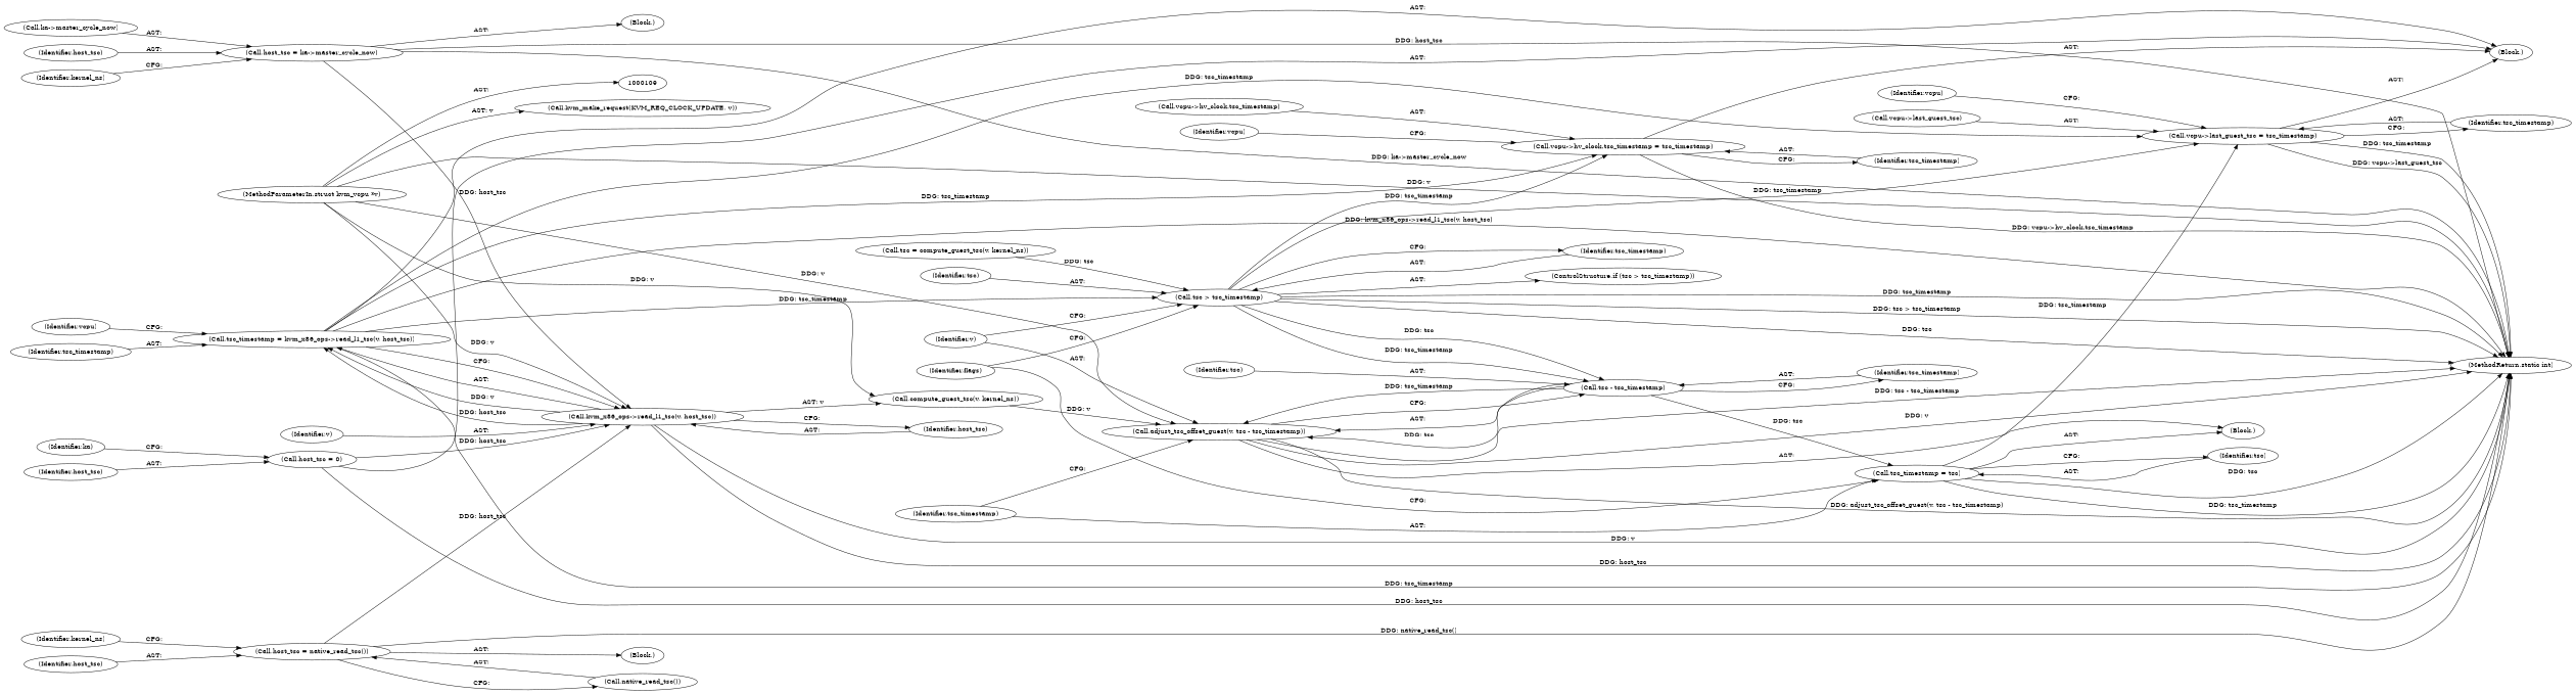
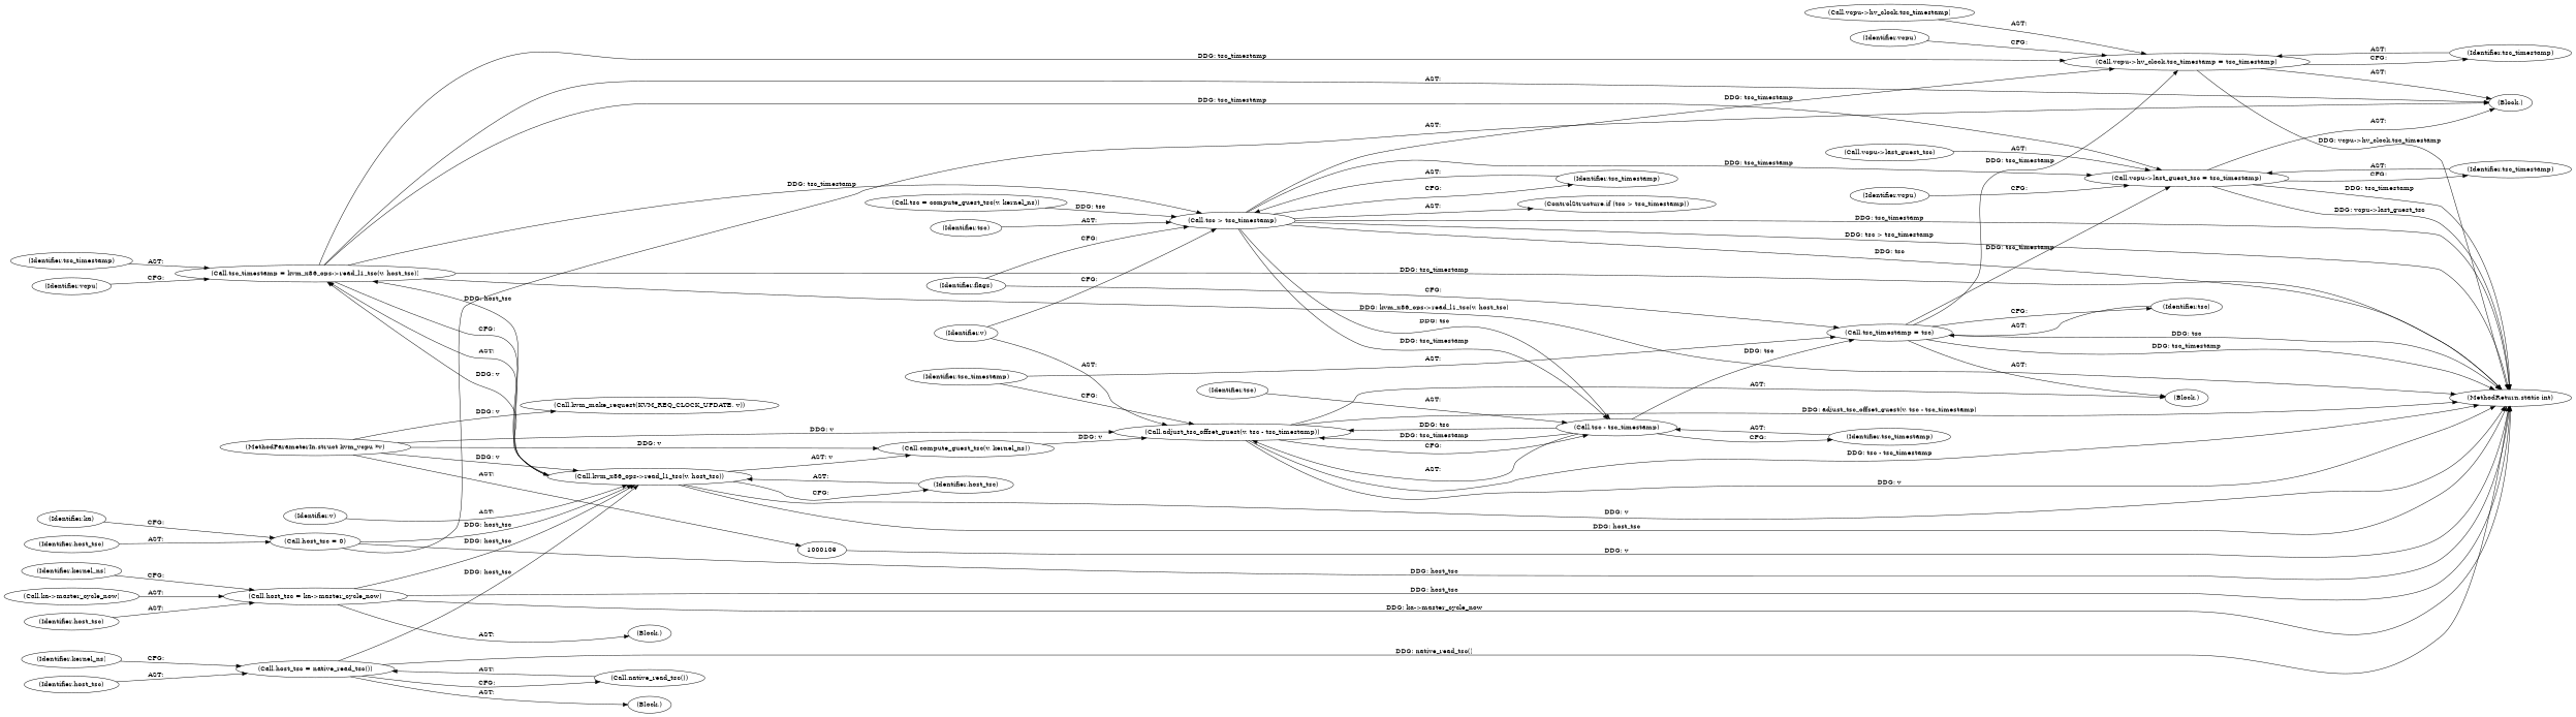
  digraph {
    rankdir=LR
    n1 [label="(Call,tsc_timestamp = kvm_x86_ops->read_l1_tsc(v, host_tsc))"]
    n2 [label="(Call,kvm_x86_ops->read_l1_tsc(v, host_tsc))"]
    n3 [label="(Call,tsc > tsc_timestamp)"]
    n4 [label="(Call,vcpu->hv_clock.tsc_timestamp = tsc_timestamp)"]
    n5 [label="(Call,vcpu->last_guest_tsc = tsc_timestamp)"]
    n6 [label="(MethodReturn,static int)"]
    n7 [label="(Block,)"]
    n8 [label="(Identifier,host_tsc)"]
    n9 [label="(Call,compute_guest_tsc(v, kernel_ns))"]
    n10 [label="(Call,tsc - tsc_timestamp)"]
    n11 [label="(ControlStructure,if (tsc > tsc_timestamp))"]
    n12 [label="(Identifier,tsc_timestamp)"]
    n13 [label="(Identifier,tsc_timestamp)"]
    n14 [label="(Identifier,tsc_timestamp)"]
    n15 [label="(Call,adjust_tsc_offset_guest(v, tsc - tsc_timestamp))"]
    n16 [label="(MethodParameterIn,struct kvm_vcpu *v)"]
    n17 [label="(Call,kvm_make_request(KVM_REQ_CLOCK_UPDATE, v))"]
    1000109
    n19 [label="(Block,)"]
    n20 [label="(Call,host_tsc = ka->master_cycle_now)"]
    n21 [label="(Block,)"]
    n22 [label="(Call,ka->master_cycle_now)"]
    n23 [label="(Call,host_tsc = 0)"]
    n24 [label="(Call,host_tsc = native_read_tsc())"]
    n25 [label="(Block,)"]
    n26 [label="(Call,native_read_tsc())"]
    n27 [label="(Call,tsc_timestamp = tsc)"]
    n28 [label="(Identifier,tsc_timestamp)"]
    n29 [label="(Identifier,tsc)"]
    n30 [label="(Identifier,host_tsc)"]
    n31 [label="(Call,vcpu->hv_clock.tsc_timestamp)"]
    n32 [label="(Identifier,host_tsc)"]
    n33 [label="(Identifier,host_tsc)"]
    n34 [label="(Identifier,vcpu)"]
    n35 [label="(Identifier,kernel_ns)"]
    n36 [label="(Identifier,tsc_timestamp)"]
    n37 [label="(Identifier,v)"]
    n38 [label="(Call,vcpu->last_guest_tsc)"]
    n39 [label="(Identifier,v)"]
    n40 [label="(Identifier,kernel_ns)"]
    n41 [label="(Identifier,flags)"]
    n42 [label="(Call,tsc = compute_guest_tsc(v, kernel_ns))"]
    n43 [label="(Identifier,vcpu)"]
    n44 [label="(Identifier,tsc_timestamp)"]
    n45 [label="(Identifier,vcpu)"]
    n46 [label="(Identifier,tsc)"]
    n47 [label="(Identifier,ka)"]
    n48 [label="(Identifier,tsc)"]
    n1 -> n2 [label="CFG: "]
    n1 -> n3 [label="DDG: tsc_timestamp"]
    n1 -> n4 [label="DDG: tsc_timestamp"]
    n1 -> n5 [label="DDG: tsc_timestamp"]
    n1 -> n6 [label="DDG: tsc_timestamp"]
    n1 -> n6 [label="DDG: kvm_x86_ops->read_l1_tsc(v, host_tsc)"]
    n1 -> n7 [label="AST: "]
    n2 -> n1 [label="AST: "]
    n2 -> n1 [label="DDG: v"]
    n2 -> n1 [label="DDG: host_tsc"]
    n2 -> n6 [label="DDG: v"]
    n2 -> n6 [label="DDG: host_tsc"]
    n2 -> n8 [label="CFG: "]
    n2 -> n9 [label="AST: v"]
    n3 -> n4 [label="DDG: tsc_timestamp"]
    n3 -> n5 [label="DDG: tsc_timestamp"]
    n3 -> n6 [label="DDG: tsc_timestamp"]
    n3 -> n6 [label="DDG: tsc > tsc_timestamp"]
    n3 -> n6 [label="DDG: tsc"]
    n3 -> n10 [label="DDG: tsc"]
    n3 -> n10 [label="DDG: tsc_timestamp"]
    n3 -> n11 [label="AST: "]
    n3 -> n12 [label="CFG: "]
    n4 -> n6 [label="DDG: vcpu->hv_clock.tsc_timestamp"]
    n4 -> n7 [label="AST: "]
    n4 -> n13 [label="CFG: "]
    n5 -> n6 [label="DDG: vcpu->last_guest_tsc"]
    n5 -> n6 [label="DDG: tsc_timestamp"]
    n5 -> n7 [label="AST: "]
    n5 -> n14 [label="CFG: "]
    n8 -> n2 [label="AST: "]
    n9 -> n15 [label="DDG: v"]
    n10 -> n15 [label="AST: "]
    n10 -> n15 [label="DDG: tsc"]
    n10 -> n15 [label="DDG: tsc_timestamp"]
    n10 -> n27 [label="DDG: tsc"]
    n10 -> n28 [label="CFG: "]
    n12 -> n3 [label="AST: "]
    n13 -> n4 [label="AST: "]
    n14 -> n5 [label="AST: "]
    n15 -> n6 [label="DDG: adjust_tsc_offset_guest(v, tsc - tsc_timestamp)"]
    n15 -> n6 [label="DDG: tsc - tsc_timestamp"]
    n15 -> n6 [label="DDG: v"]
    n15 -> n10 [label="CFG: "]
    n15 -> n19 [label="AST: "]
    n16 -> n2 [label="DDG: v"]
-   n16 -> n6 [label="DDG: v"]
+   1000109 -> n6 [label="DDG: v"]
    n16 -> n9 [label="DDG: v"]
    n16 -> n15 [label="DDG: v"]
-   n16 -> n17 [label="AST: v"]
+   n16 -> n17 [label="DDG: v"]
    n16 -> 1000109 [label="AST: "]
    n20 -> n2 [label="DDG: host_tsc"]
    n20 -> n6 [label="DDG: host_tsc"]
    n20 -> n6 [label="DDG: ka->master_cycle_now"]
    n20 -> n21 [label="AST: "]
    n22 -> n20 [label="AST: "]
    n23 -> n2 [label="DDG: host_tsc"]
    n23 -> n6 [label="DDG: host_tsc"]
    n23 -> n7 [label="AST: "]
    n24 -> n2 [label="DDG: host_tsc"]
    n24 -> n6 [label="DDG: native_read_tsc()"]
    n24 -> n25 [label="AST: "]
    n24 -> n26 [label="CFG: "]
    n26 -> n24 [label="AST: "]
+   n27 -> n4 [label="DDG: tsc_timestamp"]
    n27 -> n5 [label="DDG: tsc_timestamp"]
    n27 -> n6 [label="DDG: tsc_timestamp"]
    n27 -> n6 [label="DDG: tsc"]
    n27 -> n19 [label="AST: "]
    n27 -> n29 [label="CFG: "]
    n28 -> n10 [label="AST: "]
    n29 -> n27 [label="AST: "]
    n30 -> n20 [label="AST: "]
    n31 -> n4 [label="AST: "]
    n32 -> n24 [label="AST: "]
    n33 -> n23 [label="AST: "]
    n34 -> n5 [label="CFG: "]
    n35 -> n20 [label="CFG: "]
    n36 -> n15 [label="CFG: "]
    n36 -> n27 [label="AST: "]
    n37 -> n2 [label="AST: "]
    n38 -> n5 [label="AST: "]
    n39 -> n3 [label="CFG: "]
    n39 -> n15 [label="AST: "]
    n40 -> n24 [label="CFG: "]
    n41 -> n3 [label="CFG: "]
    n41 -> n27 [label="CFG: "]
    n42 -> n3 [label="DDG: tsc"]
    n43 -> n1 [label="CFG: "]
    n44 -> n1 [label="AST: "]
    n45 -> n4 [label="CFG: "]
    n46 -> n10 [label="AST: "]
    n47 -> n23 [label="CFG: "]
    n48 -> n3 [label="AST: "]
  }
